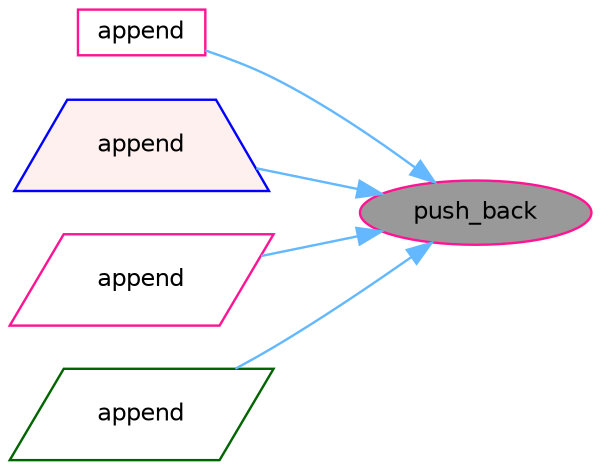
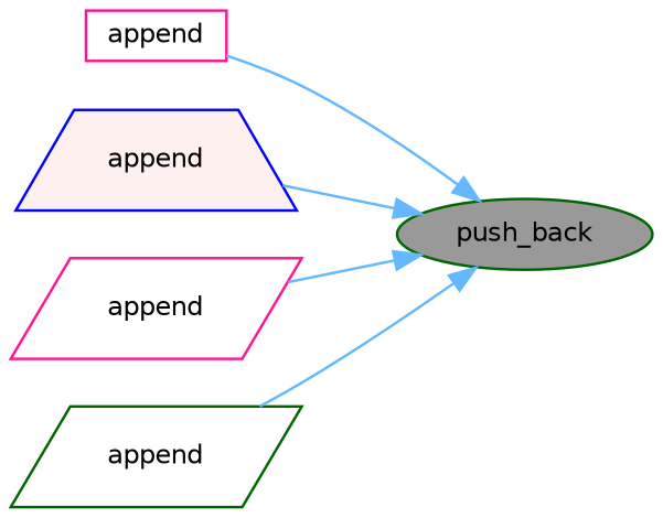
  digraph {
    rankdir=RL
    node [color=darkgreen fillcolor=white fontname=Helvetica fontsize=10 shape=parallelogram style=filled]
    edge [color=steelblue1 dir=back fontname=Helvetica fontsize=10 labelfontname=Helvetica labelfontsize=10 style=solid]
-   n1 [color=deeppink fillcolor=grey60 fontcolor=black height=0.2 label=push_back shape=ellipse width=0.4]
+   n1 [fillcolor=grey60 fontcolor=black height=0.2 label=push_back shape=ellipse width=0.4]
    n2 [color=deeppink height=0.2 label=append shape=box width=0.4]
    n3 [color=blue fillcolor="#FFF0F0" height=0.2 label=append shape=trapezium width=0.4]
    n4 [color=deeppink height=0.2 label=append width=0.4]
    n5 [height=0.2 label=append width=0.4]
    n1 -> n2
    n1 -> n3
    n1 -> n4
    n1 -> n5
  }
